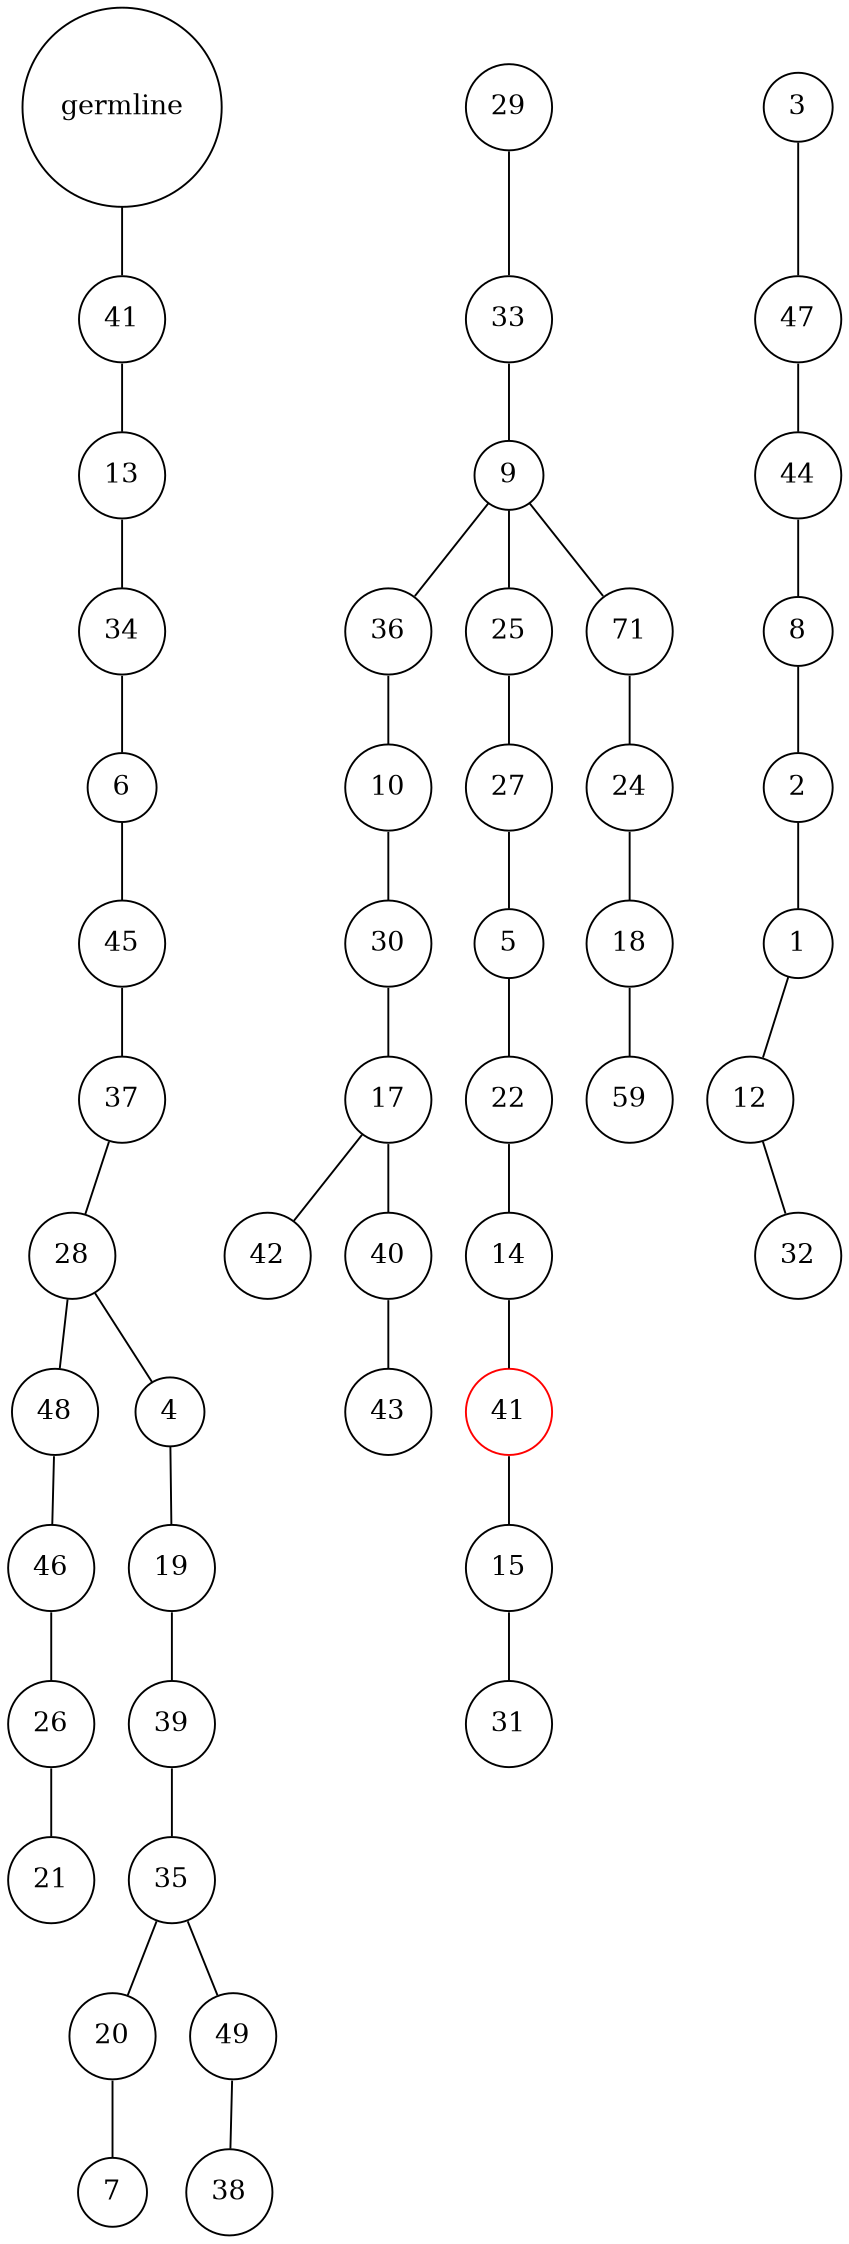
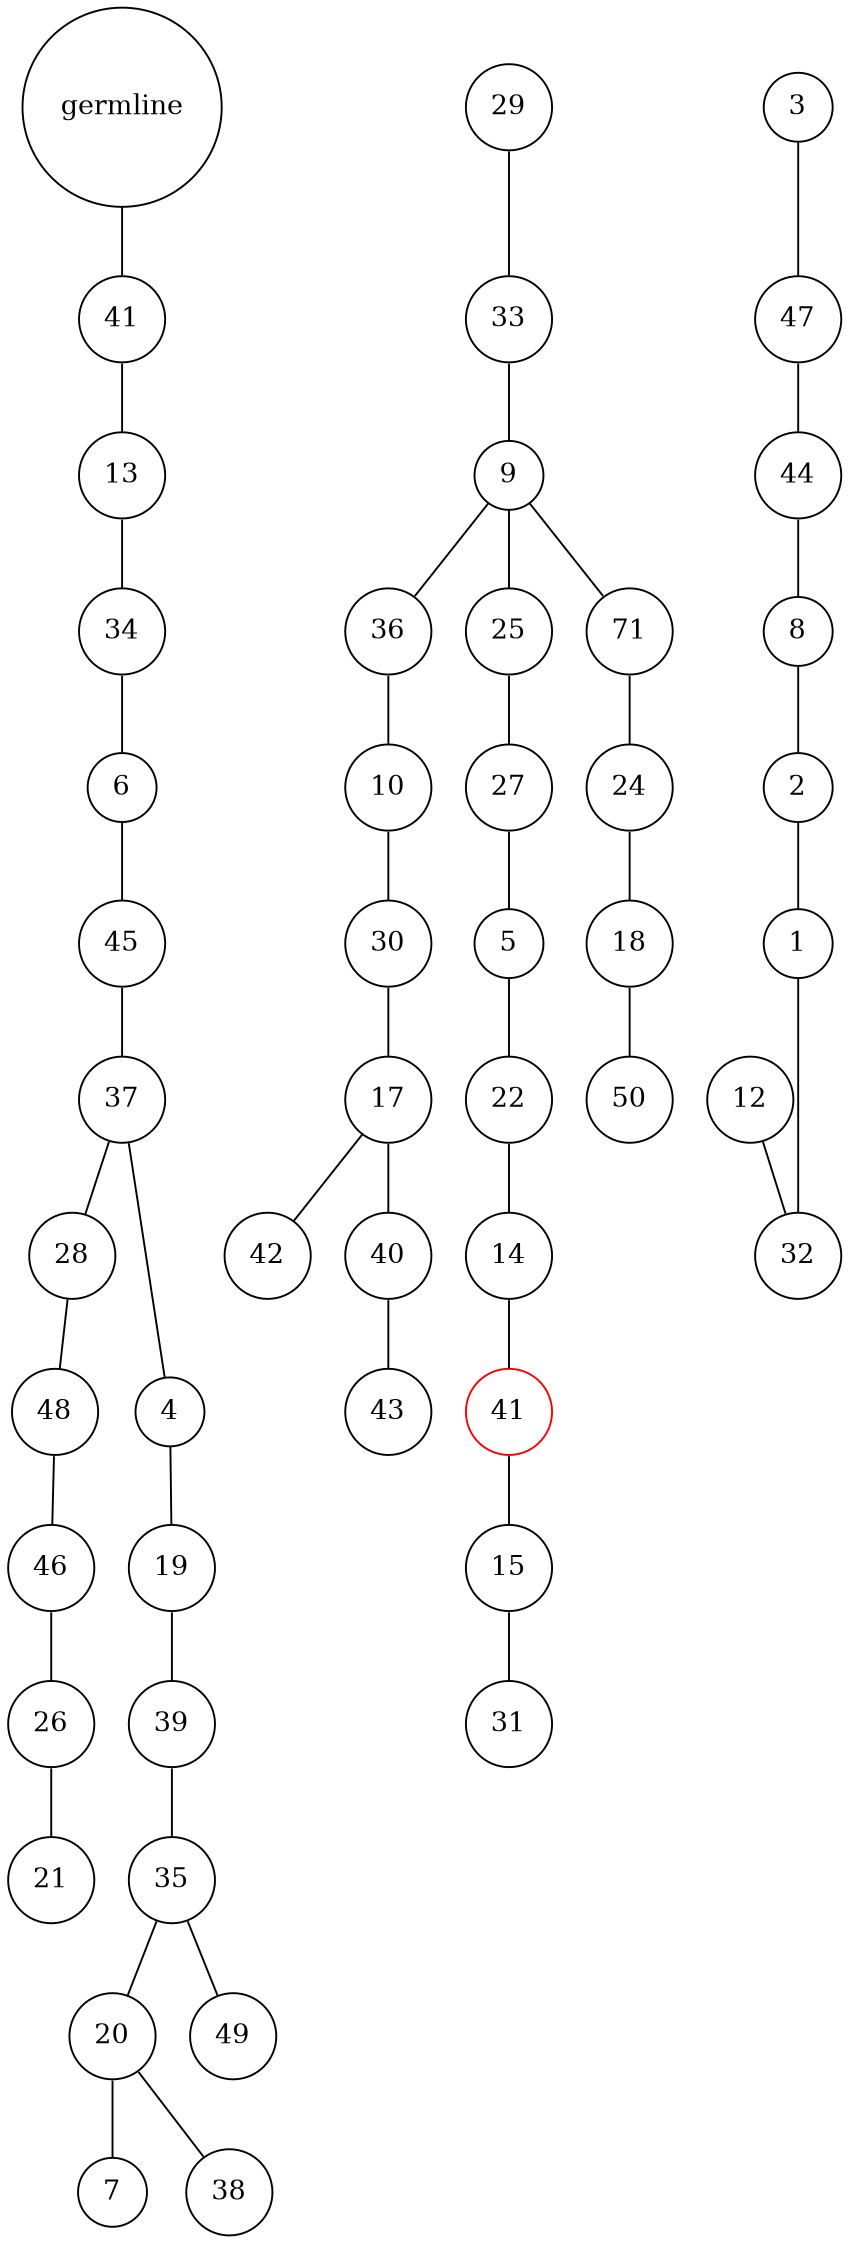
  graph {
    rankdir=UD
    splines=line
    node [shape=circle]
    n1 [label=germline]
    n2 [label=41]
    n3 [label=13]
    n4 [label=34]
    n5 [label=6]
    n6 [label=45]
    n7 [label=37]
    n8 [label=28]
    n9 [label=48]
    n10 [label=4]
    n11 [label=46]
    n12 [label=19]
    n13 [label=26]
    n14 [label=21]
    n15 [label=39]
    n16 [label=35]
    n17 [label=20]
    n18 [label=49]
    n19 [label=7]
    n20 [label=38]
    n21 [label=29]
    n22 [label=33]
    n23 [label=9]
    n24 [label=36]
    n25 [label=25]
    n26 [label=71]
    n27 [label=10]
    n28 [label=27]
    n29 [label=24]
    n30 [label=30]
    n31 [label=17]
    n32 [label=42]
    n33 [label=40]
    n34 [label=43]
    n35 [label=3]
    n36 [label=47]
    n37 [label=44]
    n38 [label=8]
    n39 [label=2]
    n40 [label=1]
    n41 [label=12]
    n42 [label=32]
    n43 [label=5]
    n44 [label=22]
    n45 [label=14]
    n46 [color=red label=41]
    n47 [label=15]
    n48 [label=31]
    n49 [label=18]
-   n50 [label=59]
+   n50 [label=50]
    n1 -- n2
    n2 -- n3
    n3 -- n4
    n4 -- n5
    n5 -- n6
    n6 -- n7
    n7 -- n8
    n8 -- n9
-   n8 -- n10
+   n7 -- n10
    n9 -- n11
    n10 -- n12
    n11 -- n13
    n12 -- n15
    n13 -- n14
    n15 -- n16
    n16 -- n17
    n16 -- n18
    n17 -- n19
-   n18 -- n20
+   n17 -- n20
    n21 -- n22
    n22 -- n23
    n23 -- n24
    n23 -- n25
    n23 -- n26
    n24 -- n27
    n25 -- n28
    n26 -- n29
    n27 -- n30
    n28 -- n43
    n29 -- n49
    n30 -- n31
    n31 -- n32
    n31 -- n33
    n33 -- n34
    n35 -- n36
    n36 -- n37
    n37 -- n38
    n38 -- n39
    n39 -- n40
-   n40 -- n41
+   n40 -- n42
    n41 -- n42
    n43 -- n44
    n44 -- n45
    n45 -- n46
    n46 -- n47
    n47 -- n48
    n49 -- n50
  }
